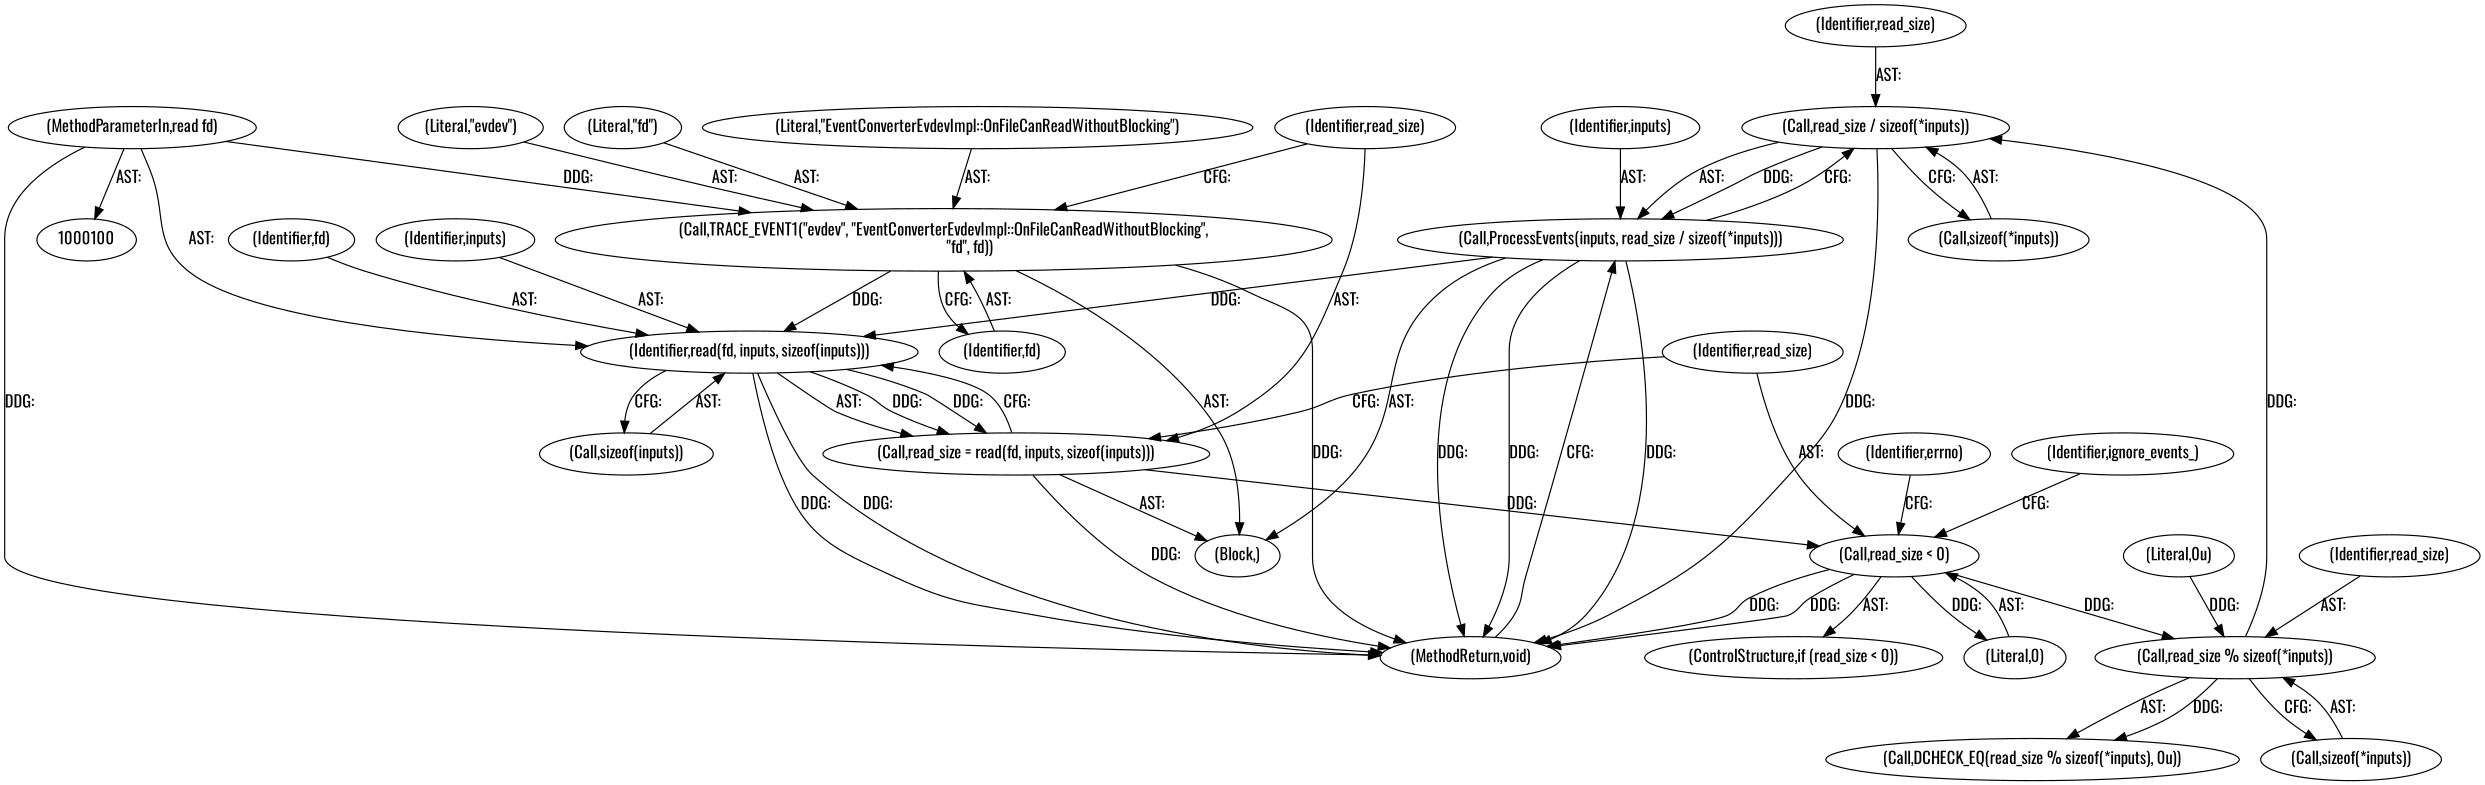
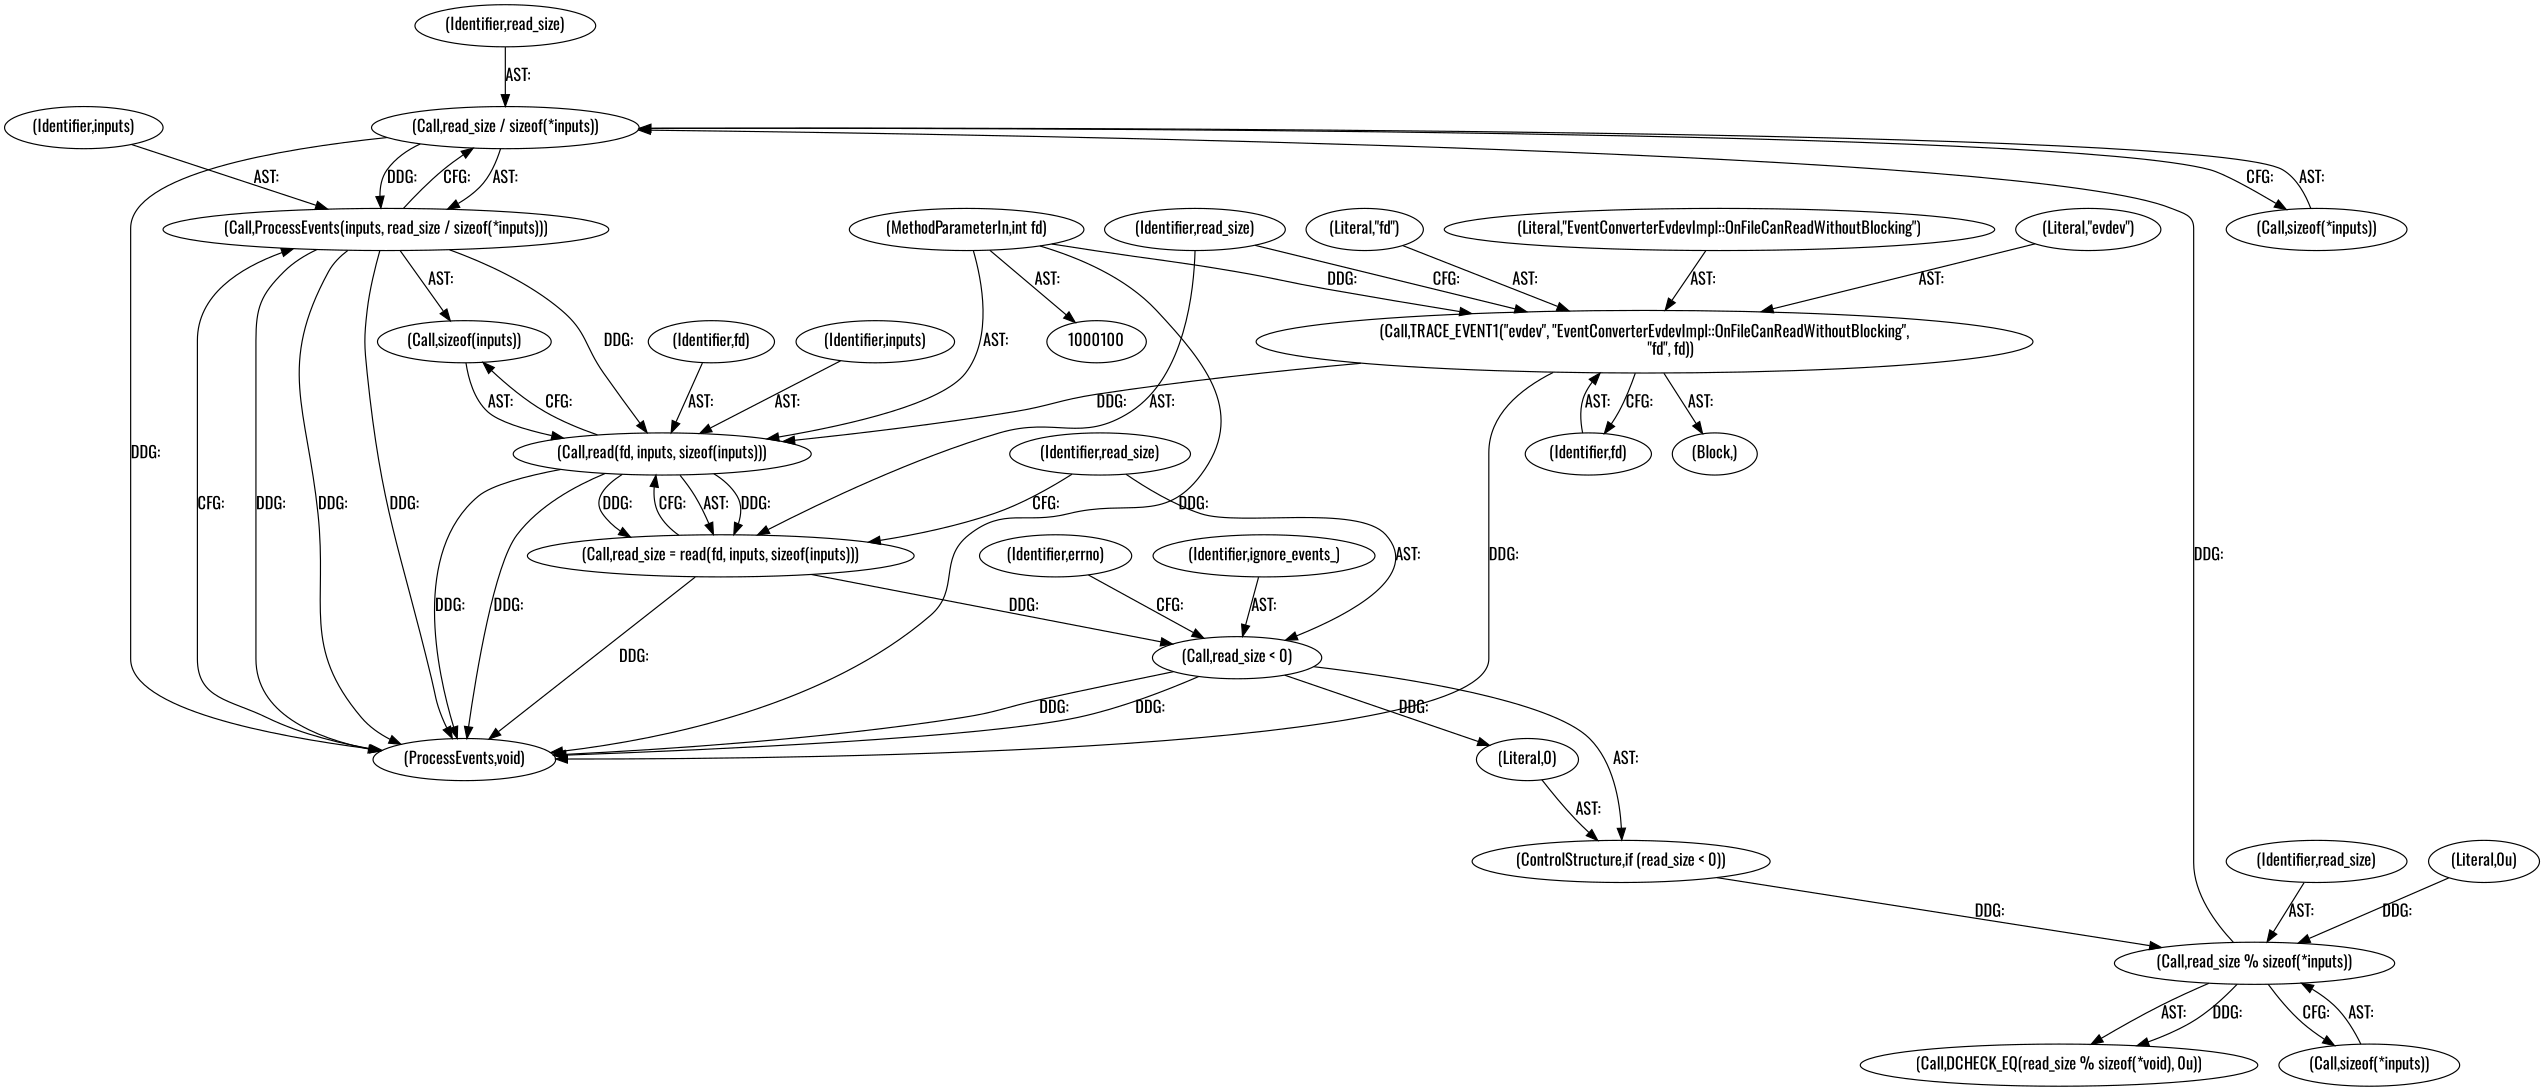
  digraph {
    fontname=Oswald
    node [fontname=Oswald]
    edge [fontname=Oswald]
    n1 [label="(Call,read_size / sizeof(*inputs))"]
    n2 [label="(Call,ProcessEvents(inputs, read_size / sizeof(*inputs)))"]
    n3 [label="(Call,sizeof(*inputs))"]
-   n4 [label="(MethodReturn,void)"]
-   n5 [label="(Identifier,read(fd, inputs, sizeof(inputs)))"]
+   n4 [label="(ProcessEvents,void)"]
+   n5 [label="(Call,read(fd, inputs, sizeof(inputs)))"]
    n6 [label="(Block,)"]
    n7 [label="(Call,read_size % sizeof(*inputs))"]
-   n8 [label="(Call,DCHECK_EQ(read_size % sizeof(*inputs), 0u))"]
+   n8 [label="(Call,DCHECK_EQ(read_size % sizeof(*void), 0u))"]
    n9 [label="(Call,sizeof(*inputs))"]
    n10 [label="(Call,read_size < 0)"]
    n11 [label="(ControlStructure,if (read_size < 0))"]
    n12 [label="(Literal,0)"]
    n13 [label="(Call,read_size = read(fd, inputs, sizeof(inputs)))"]
    n14 [label="(Call,sizeof(inputs))"]
    n15 [label="(Call,TRACE_EVENT1(\"evdev\", \"EventConverterEvdevImpl::OnFileCanReadWithoutBlocking\",\n               \"fd\", fd))"]
    n16 [label="(Identifier,fd)"]
-   n17 [label="(MethodParameterIn,read fd)"]
+   n17 [label="(MethodParameterIn,int fd)"]
    1000100
    n19 [label="(Literal,\"evdev\")"]
    n20 [label="(Identifier,read_size)"]
    n21 [label="(Identifier,fd)"]
    n22 [label="(Identifier,read_size)"]
    n23 [label="(Identifier,read_size)"]
    n24 [label="(Identifier,read_size)"]
    n25 [label="(Identifier,errno)"]
    n26 [label="(Literal,\"fd\")"]
    n27 [label="(Identifier,inputs)"]
    n28 [label="(Literal,0u)"]
    n29 [label="(Identifier,inputs)"]
    n30 [label="(Literal,\"EventConverterEvdevImpl::OnFileCanReadWithoutBlocking\")"]
    n31 [label="(Identifier,ignore_events_)"]
    n1 -> n2 [label="AST: "]
    n1 -> n2 [label="DDG: "]
    n1 -> n3 [label="CFG: "]
    n1 -> n4 [label="DDG: "]
    n2 -> n1 [label="CFG: "]
    n2 -> n4 [label="DDG: "]
    n2 -> n4 [label="DDG: "]
    n2 -> n4 [label="DDG: "]
    n2 -> n5 [label="DDG: "]
-   n2 -> n6 [label="AST: "]
+   n2 -> n14 [label="AST: "]
    n3 -> n1 [label="AST: "]
    n4 -> n2 [label="CFG: "]
    n5 -> n4 [label="DDG: "]
    n5 -> n4 [label="DDG: "]
    n5 -> n13 [label="AST: "]
    n5 -> n13 [label="DDG: "]
    n5 -> n13 [label="DDG: "]
    n5 -> n14 [label="CFG: "]
    n7 -> n1 [label="DDG: "]
    n7 -> n8 [label="AST: "]
    n7 -> n8 [label="DDG: "]
    n7 -> n9 [label="CFG: "]
    n9 -> n7 [label="AST: "]
    n10 -> n4 [label="DDG: "]
    n10 -> n4 [label="DDG: "]
-   n10 -> n7 [label="DDG: "]
+   n11 -> n7 [label="DDG: "]
    n10 -> n11 [label="AST: "]
    n10 -> n12 [label="DDG: "]
-   n12 -> n10 [label="AST: "]
+   n12 -> n11 [label="AST: "]
    n13 -> n4 [label="DDG: "]
    n13 -> n5 [label="CFG: "]
-   n13 -> n6 [label="AST: "]
    n13 -> n10 [label="DDG: "]
    n14 -> n5 [label="AST: "]
    n15 -> n4 [label="DDG: "]
    n15 -> n5 [label="DDG: "]
    n15 -> n6 [label="AST: "]
    n15 -> n16 [label="CFG: "]
    n16 -> n15 [label="AST: "]
    n17 -> n4 [label="DDG: "]
    n17 -> n5 [label="AST: "]
    n17 -> n15 [label="DDG: "]
    n17 -> 1000100 [label="AST: "]
    n19 -> n15 [label="AST: "]
    n20 -> n13 [label="AST: "]
    n20 -> n15 [label="CFG: "]
    n21 -> n5 [label="AST: "]
    n22 -> n1 [label="AST: "]
    n23 -> n10 [label="AST: "]
    n23 -> n13 [label="CFG: "]
    n24 -> n7 [label="AST: "]
    n25 -> n10 [label="CFG: "]
    n26 -> n15 [label="AST: "]
    n27 -> n2 [label="AST: "]
    n28 -> n7 [label="DDG: "]
    n29 -> n5 [label="AST: "]
    n30 -> n15 [label="AST: "]
-   n31 -> n10 [label="CFG: "]
+   n31 -> n10 [label="AST: "]
  }
